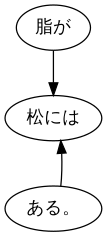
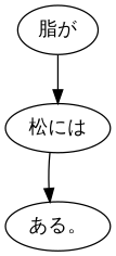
  digraph {
    fontname=Ubuntu
    node [fontname=Ubuntu]
    edge [fontname=Ubuntu]
    n1 [label="松には"]
    n2 [label="ある。"]
    n3 [label="脂が"]
-   n2 -> n1
+   n1 -> n2
    n3 -> n1
  }
